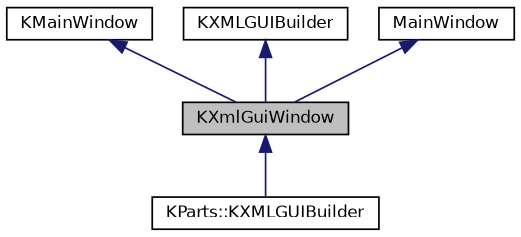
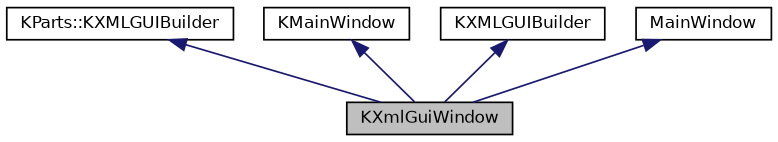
  digraph {
    node [color=black fillcolor=white fontname=Helvetica fontsize=10 shape=record style=filled]
    edge [color=midnightblue dir=back fontname=Helvetica fontsize=10 labelfontname=Helvetica labelfontsize=10 style=solid]
    n1 [fillcolor=grey75 fontcolor=black height=0.2 label=KXmlGuiWindow width=0.4]
    n2 [height=0.2 label="KParts::KXMLGUIBuilder" width=0.4]
    n3 [height=0.2 label=KMainWindow width=0.4]
    n4 [height=0.2 label=KXMLGUIBuilder width=0.4]
    n5 [height=0.2 label=MainWindow width=0.4]
-   n1 -> n2
+   n2 -> n1
    n3 -> n1
    n4 -> n1
    n5 -> n1
  }
